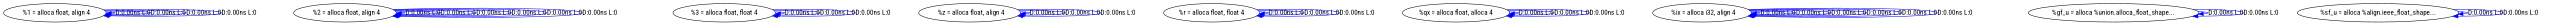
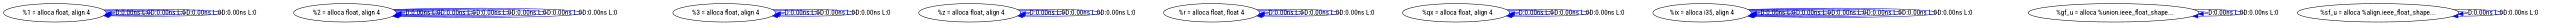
  digraph {
    fontname="Roboto Condensed"
    node [fontname="Roboto Condensed"]
    edge [color=blue fontname="Roboto Condensed"]
    n1 [label="  %1 = alloca float, align 4"]
    n2 [label="  %2 = alloca float, align 4"]
-   n3 [label="%3 = alloca float, float 4"]
+   n3 [label="  %3 = alloca float, align 4"]
    n4 [label="  %z = alloca float, align 4"]
    n5 [label="%r = alloca float, float 4"]
-   n6 [label="%qx = alloca float, alloca 4"]
-   n7 [label="  %ix = alloca i32, align 4"]
-   n8 [label="%gf_u = alloca %union.alloca_float_shape..."]
+   n6 [label="  %qx = alloca float, align 4"]
+   n7 [label="%ix = alloca i35, align 4"]
+   n8 [label="  %gf_u = alloca %union.ieee_float_shape..."]
    n9 [label="%sf_u = alloca %align.ieee_float_shape..."]
    n1 -> n1 [label="D:0.00ns L:0"]
    n1 -> n1 [label="D:0.00ns L:0"]
    n1 -> n1 [label="D:0.00ns L:0"]
    n1 -> n1 [label="D:0.00ns L:0"]
    n2 -> n2 [label="D:0.00ns L:0"]
    n2 -> n2 [label="D:0.00ns L:0"]
    n2 -> n2 [label="D:0.00ns L:0"]
    n2 -> n2 [label="D:0.00ns L:0"]
    n2 -> n2 [label="D:0.00ns L:0"]
    n2 -> n2 [label="D:0.00ns L:0"]
    n3 -> n3 [label="D:0.00ns L:0"]
    n3 -> n3 [label="D:0.00ns L:0"]
    n3 -> n3 [label="D:0.00ns L:0"]
    n4 -> n4 [label="D:0.00ns L:0"]
    n4 -> n4 [label="D:0.00ns L:0"]
    n4 -> n4 [label="D:0.00ns L:0"]
    n5 -> n5 [label="D:0.00ns L:0"]
    n5 -> n5 [label="D:0.00ns L:0"]
    n5 -> n5 [label="D:0.00ns L:0"]
    n6 -> n6 [label="D:0.00ns L:0"]
    n6 -> n6 [label="D:0.00ns L:0"]
    n6 -> n6 [label="D:0.00ns L:0"]
    n7 -> n7 [label="D:0.00ns L:0"]
    n7 -> n7 [label="D:0.00ns L:0"]
    n7 -> n7 [label="D:0.00ns L:0"]
    n7 -> n7 [label="D:0.00ns L:0"]
    n7 -> n7 [label="D:0.00ns L:0"]
    n7 -> n7 [label="D:0.00ns L:0"]
    n8 -> n8 [label="D:0.00ns L:0"]
    n8 -> n8 [label="D:0.00ns L:0"]
    n9 -> n9 [label="D:0.00ns L:0"]
    n9 -> n9 [label="D:0.00ns L:0"]
  }
